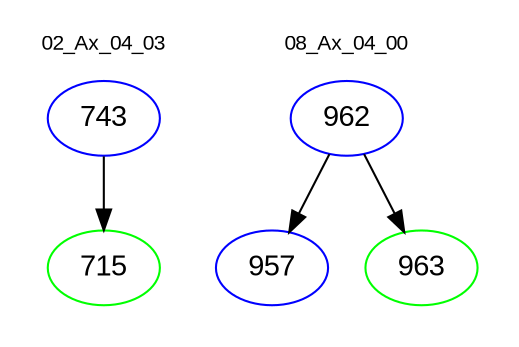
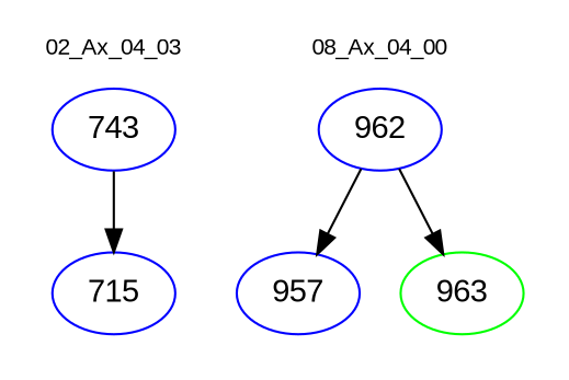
  digraph {
    fontname="Liberation Sans"
    node [color=blue fontname="Liberation Sans"]
    edge [color=black fontname="Liberation Sans"]
    n1 [label=743]
-   n2 [color=green label=715]
+   n2 [label=715]
    n3 [label=962]
    n4 [label=957]
    n5 [color=green label=963]
    subgraph cluster_1 {
      color=white
      fontsize=10
      label="02_Ax_04_03"
      n1
      n2
    }
    subgraph cluster_2 {
      color=white
      fontsize=10
      label="08_Ax_04_00"
      n3
      n4
      n5
    }
    n1 -> n2
    n3 -> n4
    n3 -> n5
  }
